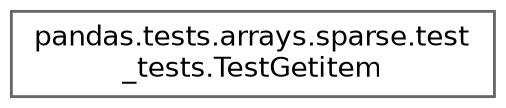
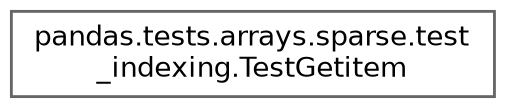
  digraph {
    rankdir=LR
-   n1 [color=grey40 fillcolor=white fontname=Helvetica fontsize=10 height=0.2 label="pandas.tests.arrays.sparse.test\l_tests.TestGetitem" shape=box style=filled width=0.4]
+   n1 [color=grey40 fillcolor=white fontname=Helvetica fontsize=10 height=0.2 label="pandas.tests.arrays.sparse.test\l_indexing.TestGetitem" shape=box style=filled width=0.4]
  }
